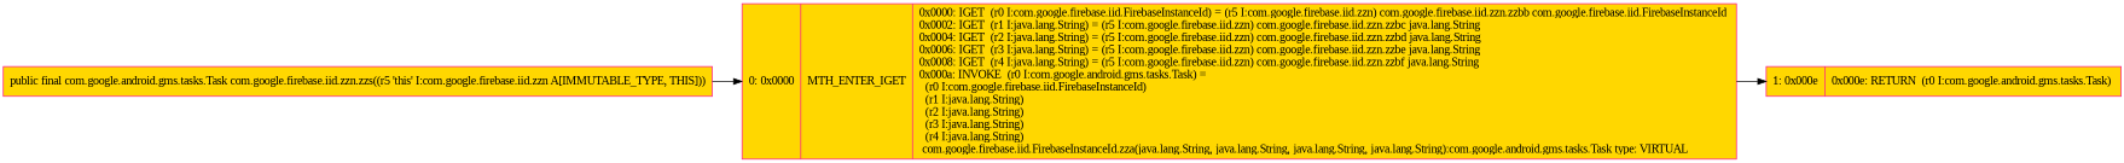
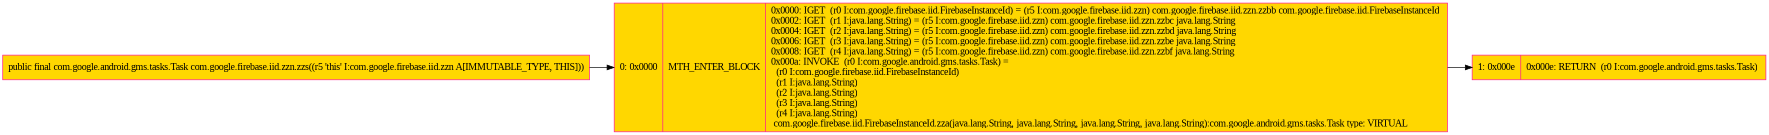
  digraph {
    rankdir=LR
    fontname="Liberation Serif"
    node [shape=record style=filled fillcolor=gold color=deeppink fontname="Liberation Serif"]
    edge [fontname="Liberation Serif"]
-   n1 [label="{0\:\ 0x0000|MTH_ENTER_IGET\l|0x0000: IGET  (r0 I:com.google.firebase.iid.FirebaseInstanceId) = (r5 I:com.google.firebase.iid.zzn) com.google.firebase.iid.zzn.zzbb com.google.firebase.iid.FirebaseInstanceId \l0x0002: IGET  (r1 I:java.lang.String) = (r5 I:com.google.firebase.iid.zzn) com.google.firebase.iid.zzn.zzbc java.lang.String \l0x0004: IGET  (r2 I:java.lang.String) = (r5 I:com.google.firebase.iid.zzn) com.google.firebase.iid.zzn.zzbd java.lang.String \l0x0006: IGET  (r3 I:java.lang.String) = (r5 I:com.google.firebase.iid.zzn) com.google.firebase.iid.zzn.zzbe java.lang.String \l0x0008: IGET  (r4 I:java.lang.String) = (r5 I:com.google.firebase.iid.zzn) com.google.firebase.iid.zzn.zzbf java.lang.String \l0x000a: INVOKE  (r0 I:com.google.android.gms.tasks.Task) = \l  (r0 I:com.google.firebase.iid.FirebaseInstanceId)\l  (r1 I:java.lang.String)\l  (r2 I:java.lang.String)\l  (r3 I:java.lang.String)\l  (r4 I:java.lang.String)\l com.google.firebase.iid.FirebaseInstanceId.zza(java.lang.String, java.lang.String, java.lang.String, java.lang.String):com.google.android.gms.tasks.Task type: VIRTUAL \l}"]
+   n1 [label="{0\:\ 0x0000|MTH_ENTER_BLOCK\l|0x0000: IGET  (r0 I:com.google.firebase.iid.FirebaseInstanceId) = (r5 I:com.google.firebase.iid.zzn) com.google.firebase.iid.zzn.zzbb com.google.firebase.iid.FirebaseInstanceId \l0x0002: IGET  (r1 I:java.lang.String) = (r5 I:com.google.firebase.iid.zzn) com.google.firebase.iid.zzn.zzbc java.lang.String \l0x0004: IGET  (r2 I:java.lang.String) = (r5 I:com.google.firebase.iid.zzn) com.google.firebase.iid.zzn.zzbd java.lang.String \l0x0006: IGET  (r3 I:java.lang.String) = (r5 I:com.google.firebase.iid.zzn) com.google.firebase.iid.zzn.zzbe java.lang.String \l0x0008: IGET  (r4 I:java.lang.String) = (r5 I:com.google.firebase.iid.zzn) com.google.firebase.iid.zzn.zzbf java.lang.String \l0x000a: INVOKE  (r0 I:com.google.android.gms.tasks.Task) = \l  (r0 I:com.google.firebase.iid.FirebaseInstanceId)\l  (r1 I:java.lang.String)\l  (r2 I:java.lang.String)\l  (r3 I:java.lang.String)\l  (r4 I:java.lang.String)\l com.google.firebase.iid.FirebaseInstanceId.zza(java.lang.String, java.lang.String, java.lang.String, java.lang.String):com.google.android.gms.tasks.Task type: VIRTUAL \l}"]
    n2 [label="{1\:\ 0x000e|0x000e: RETURN  (r0 I:com.google.android.gms.tasks.Task) \l}"]
    n3 [label="{public final com.google.android.gms.tasks.Task com.google.firebase.iid.zzn.zzs((r5 'this' I:com.google.firebase.iid.zzn A[IMMUTABLE_TYPE, THIS])) }"]
    n1 -> n2
    n3 -> n1
  }
